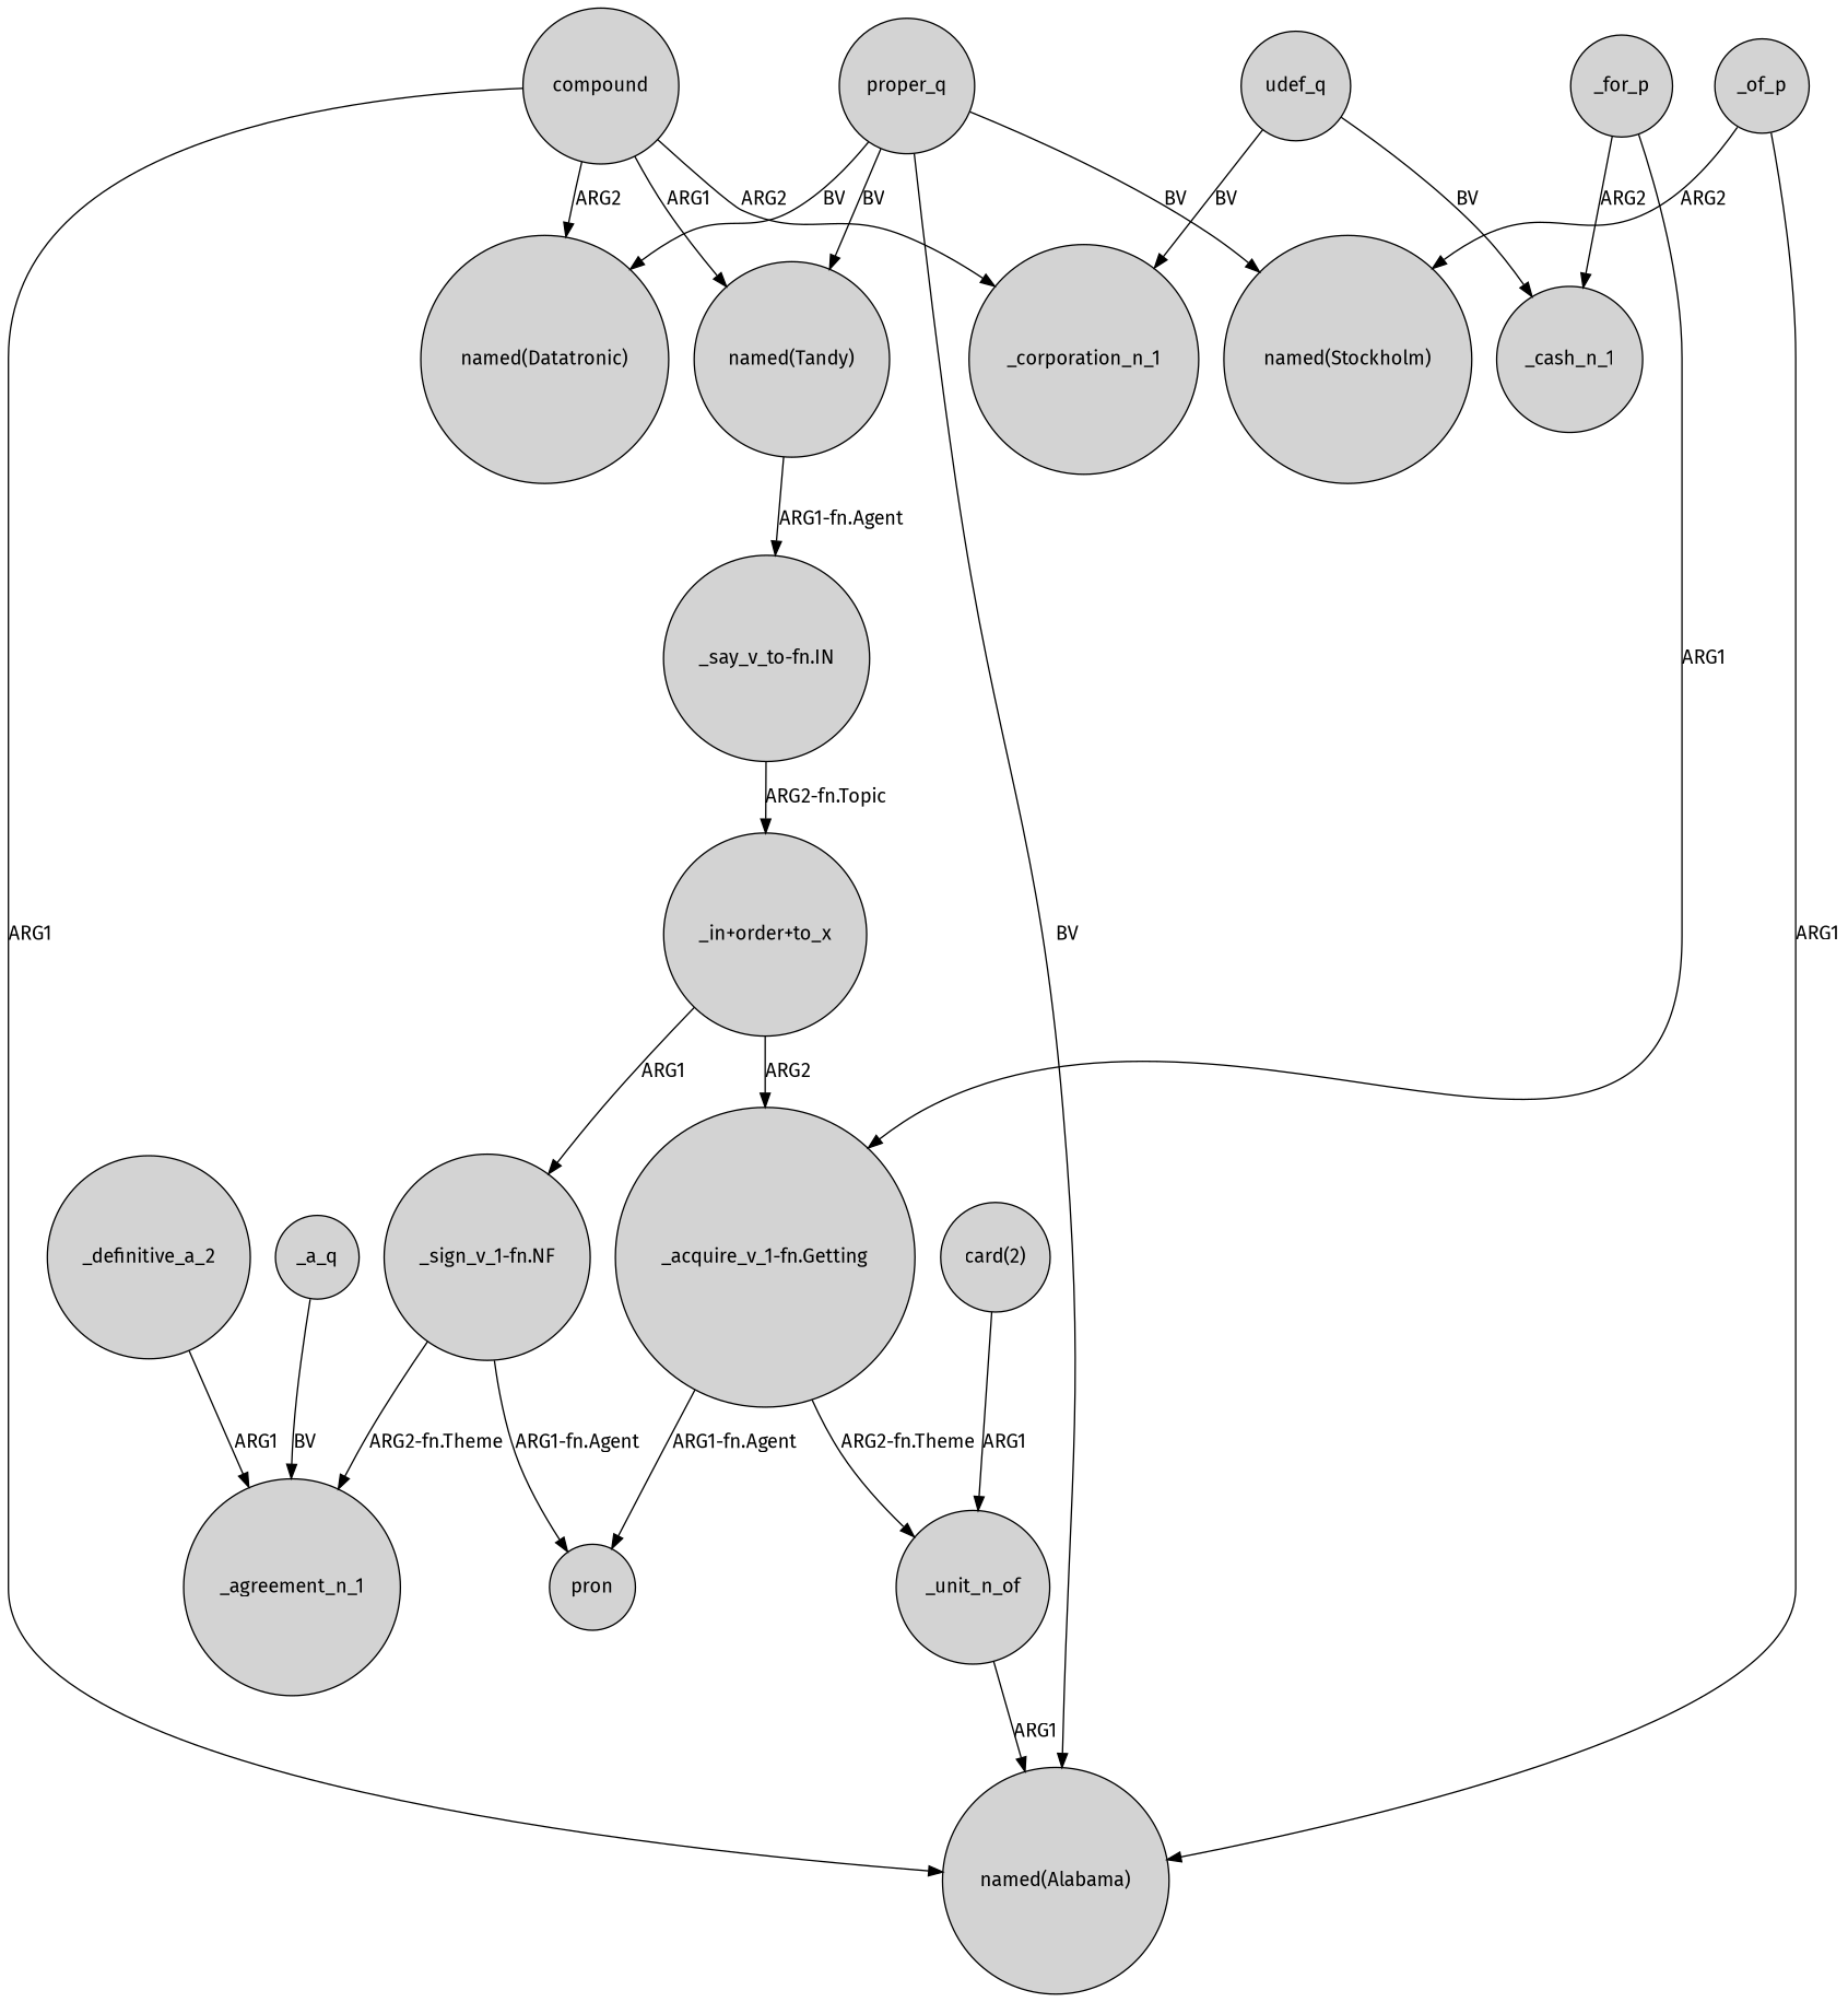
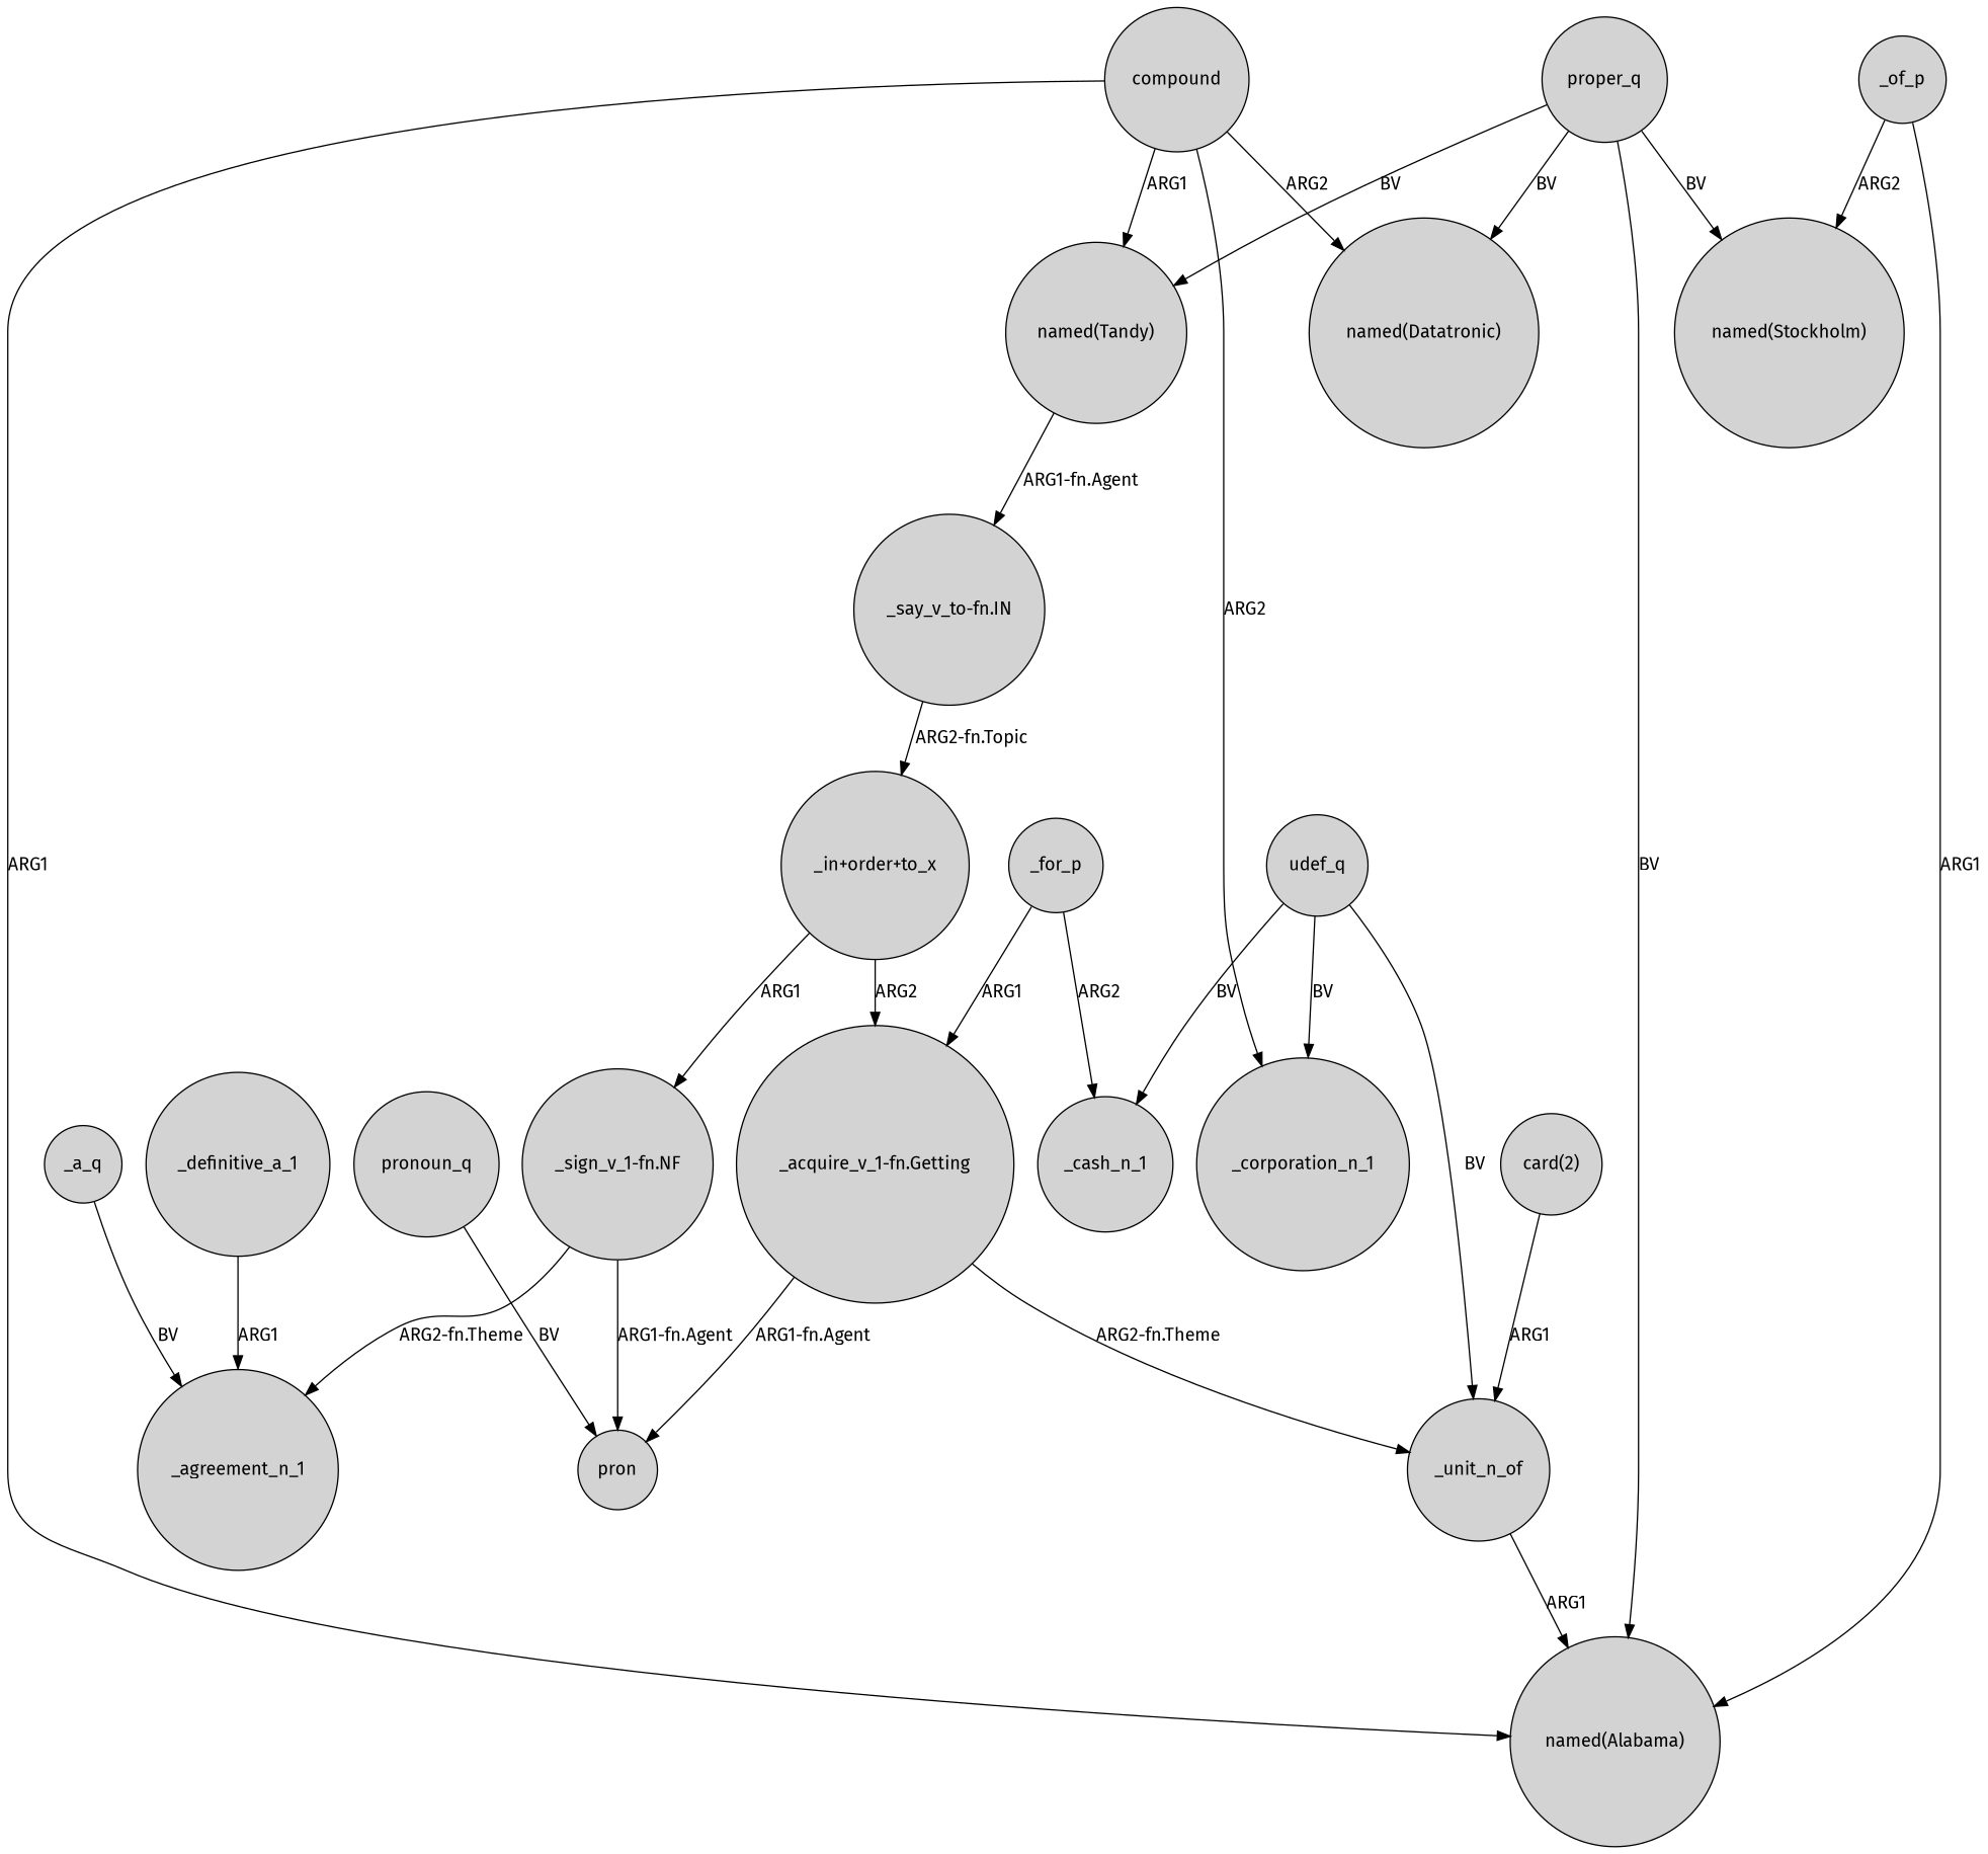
  digraph {
    fontname="Fira Sans"
    node [fontname="Fira Sans" shape=circle style=filled]
    edge [fontname="Fira Sans"]
    compound
    "named(Datatronic)"
    "named(Tandy)"
    "named(Alabama)"
    _corporation_n_1
    "_say_v_to-fn.IN"
    "_in+order+to_x"
    "_sign_v_1-fn.NF"
    "_acquire_v_1-fn.Getting"
    proper_q
    "named(Stockholm)"
    _agreement_n_1
    pron
    udef_q
    _cash_n_1
    _unit_n_of
    _of_p
    _for_p
+   pronoun_q
    _a_q
    "card(2)"
-   _definitive_a_1 [label=_definitive_a_2]
+   _definitive_a_1
    compound -> "named(Datatronic)" [label=ARG2]
    compound -> "named(Tandy)" [label=ARG1]
    compound -> "named(Alabama)" [label=ARG1]
    compound -> _corporation_n_1 [label=ARG2]
    "named(Tandy)" -> "_say_v_to-fn.IN" [label="ARG1-fn.Agent"]
    "_say_v_to-fn.IN" -> "_in+order+to_x" [label="ARG2-fn.Topic"]
    "_in+order+to_x" -> "_sign_v_1-fn.NF" [label=ARG1]
    "_in+order+to_x" -> "_acquire_v_1-fn.Getting" [label=ARG2]
    "_sign_v_1-fn.NF" -> _agreement_n_1 [label="ARG2-fn.Theme"]
    "_sign_v_1-fn.NF" -> pron [label="ARG1-fn.Agent"]
    "_acquire_v_1-fn.Getting" -> pron [label="ARG1-fn.Agent"]
    "_acquire_v_1-fn.Getting" -> _unit_n_of [label="ARG2-fn.Theme"]
    proper_q -> "named(Datatronic)" [label=BV]
    proper_q -> "named(Tandy)" [label=BV]
    proper_q -> "named(Alabama)" [label=BV]
    proper_q -> "named(Stockholm)" [label=BV]
    udef_q -> _corporation_n_1 [label=BV]
    udef_q -> _cash_n_1 [label=BV]
+   udef_q -> _unit_n_of [label=BV]
    _unit_n_of -> "named(Alabama)" [label=ARG1]
    _of_p -> "named(Alabama)" [label=ARG1]
    _of_p -> "named(Stockholm)" [label=ARG2]
    _for_p -> "_acquire_v_1-fn.Getting" [label=ARG1]
    _for_p -> _cash_n_1 [label=ARG2]
+   pronoun_q -> pron [label=BV]
    _a_q -> _agreement_n_1 [label=BV]
    "card(2)" -> _unit_n_of [label=ARG1]
    _definitive_a_1 -> _agreement_n_1 [label=ARG1]
  }
